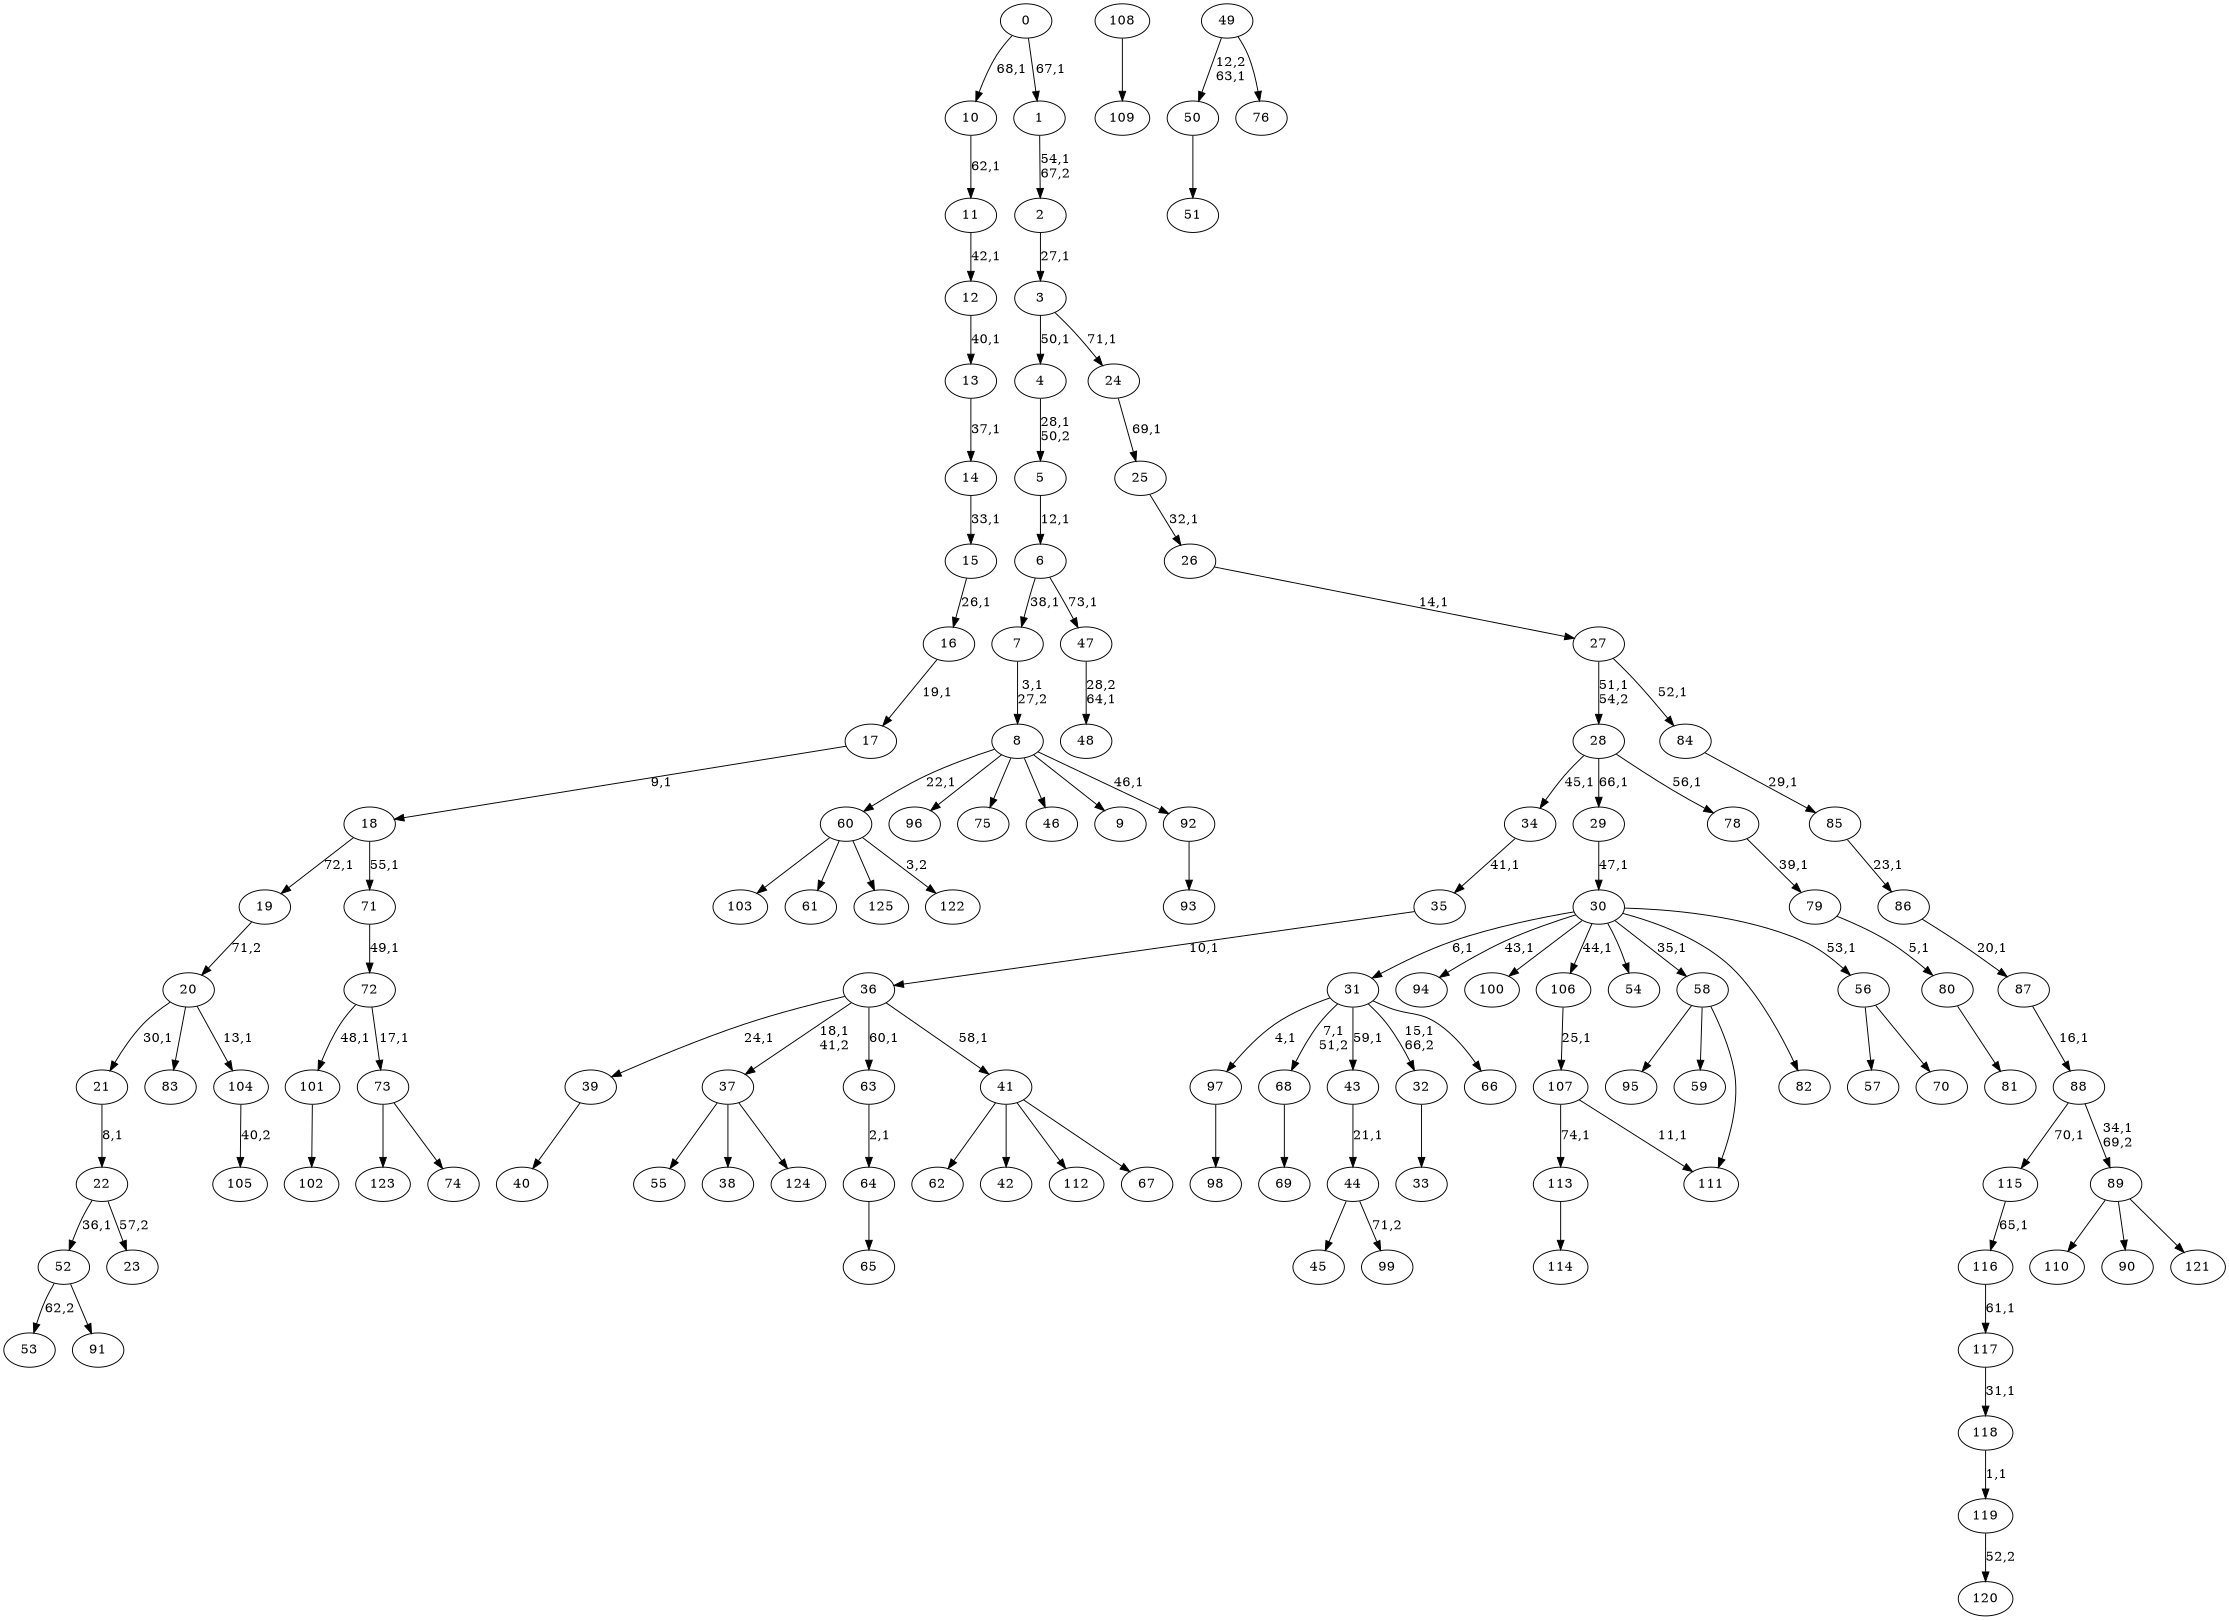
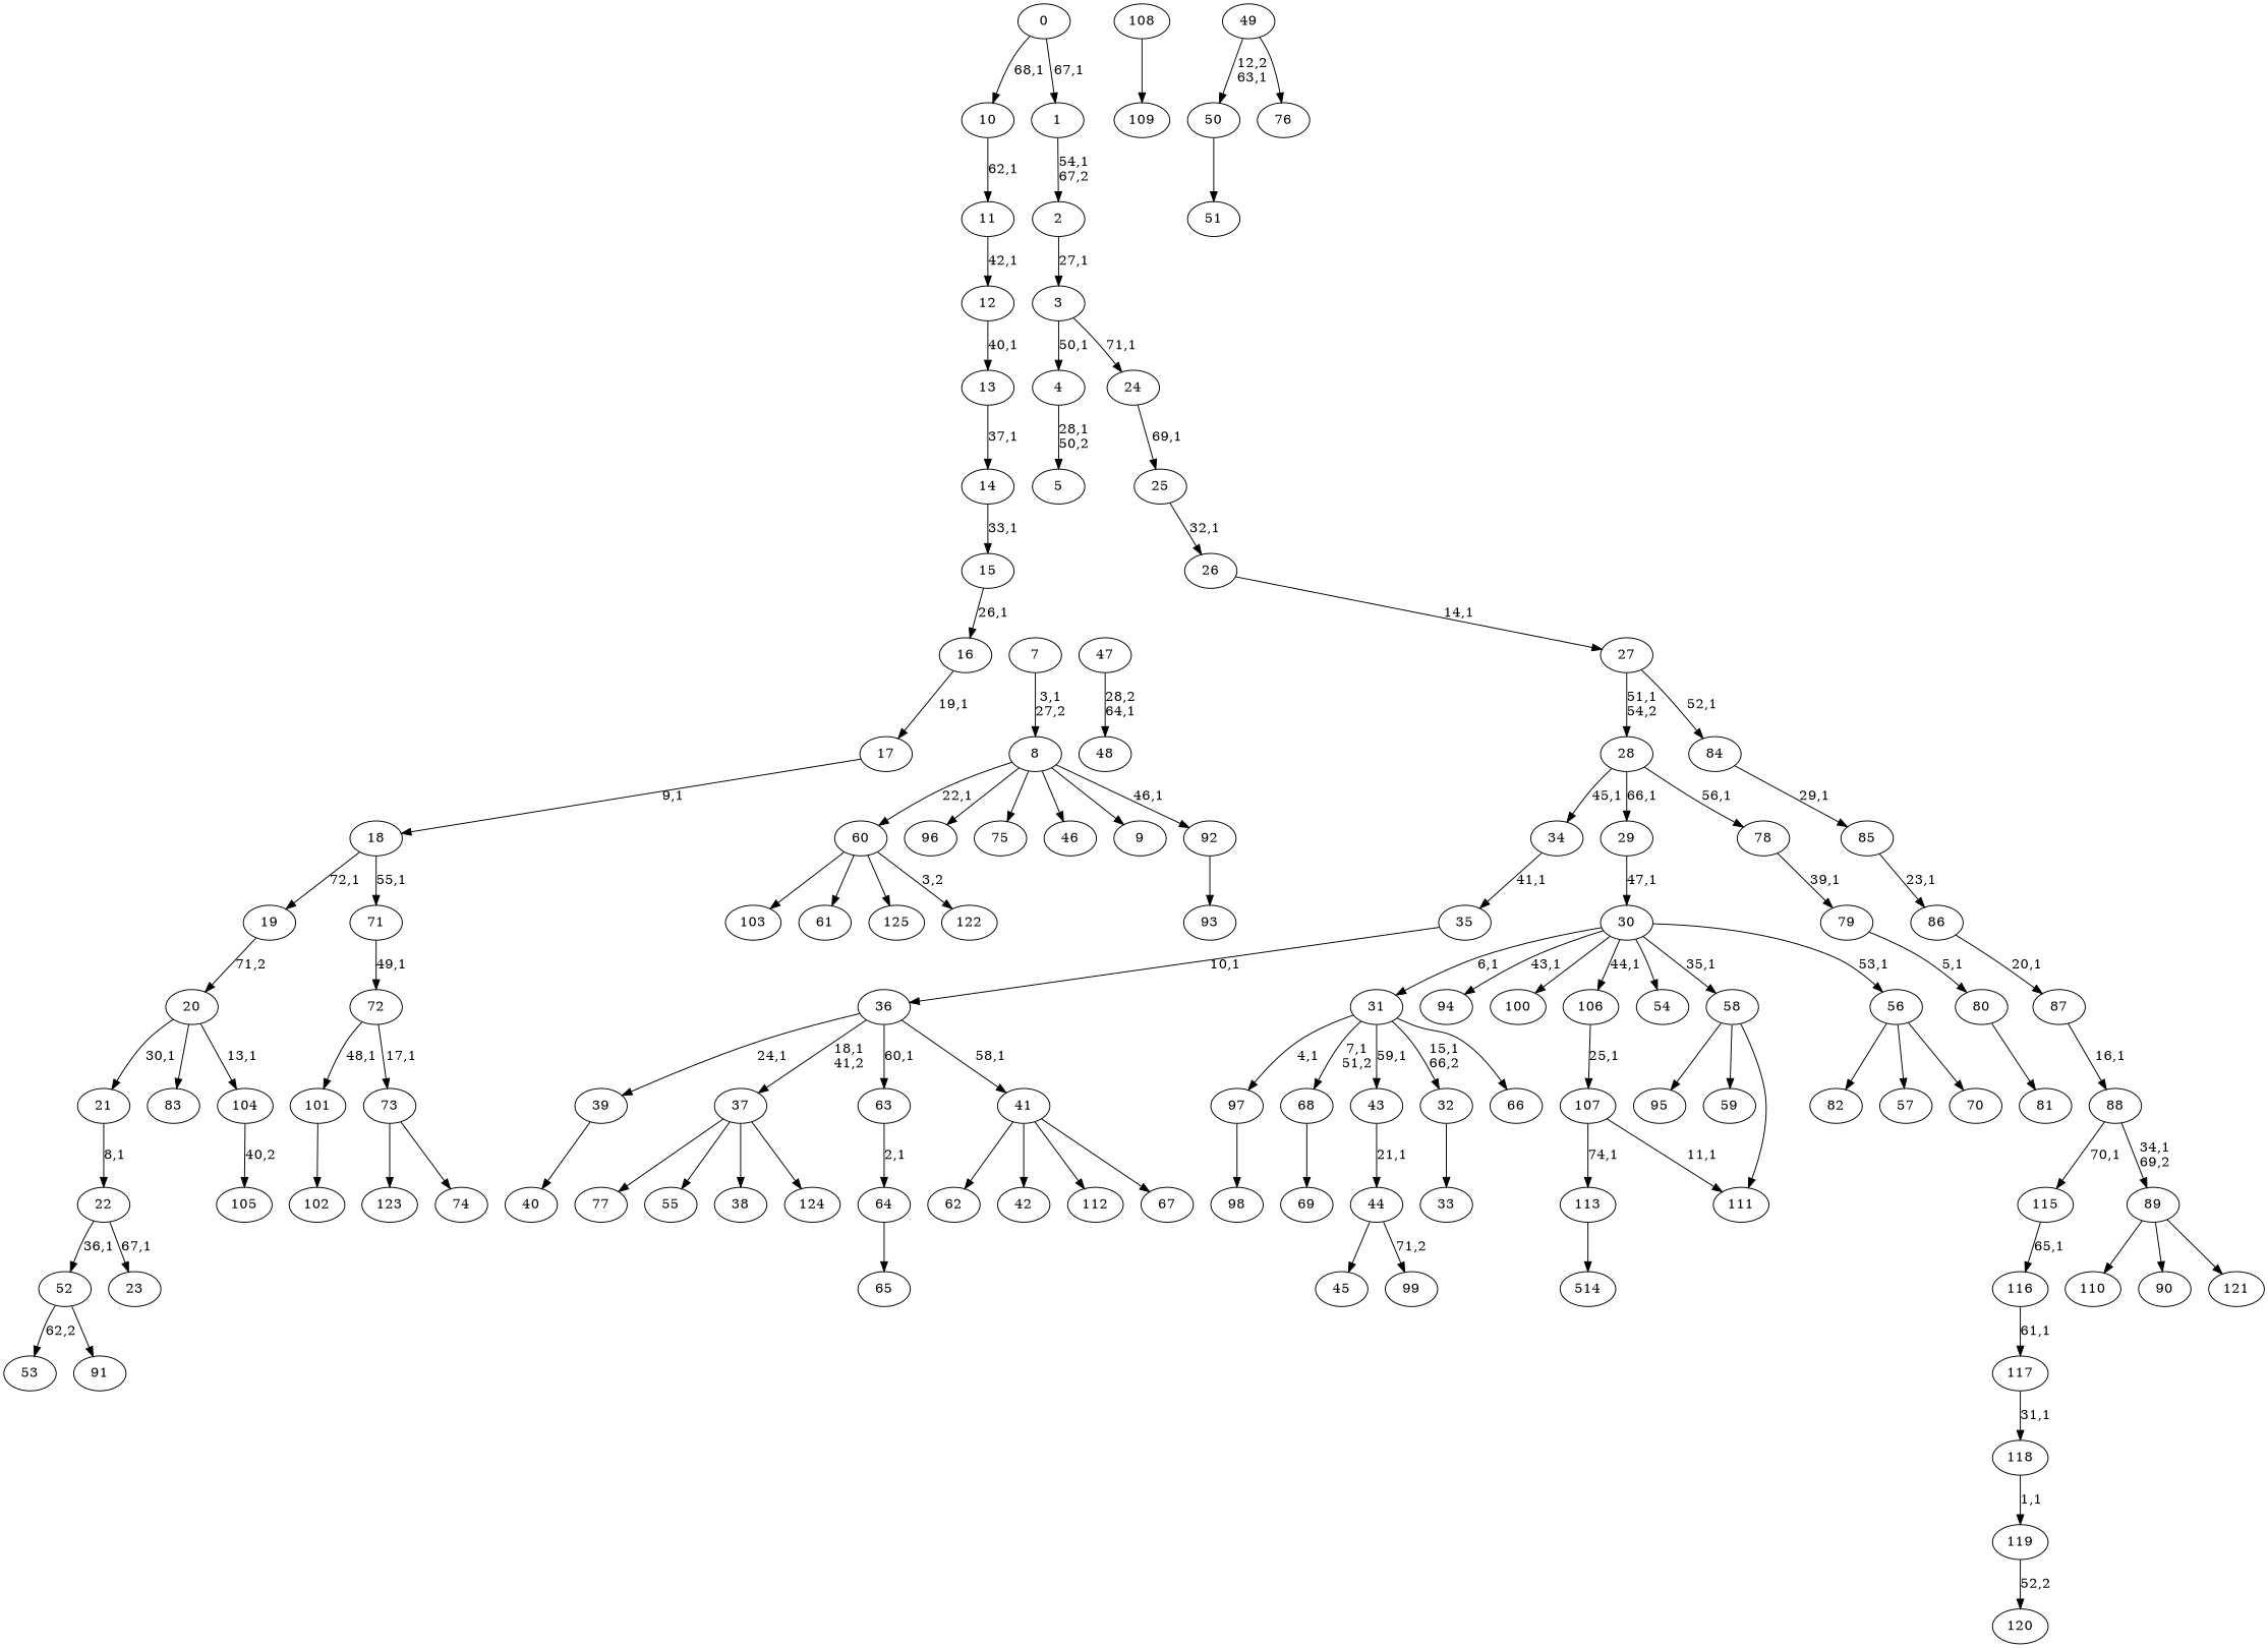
  digraph {
    119
    120
    118
    117
    116
    115
    113
-   114
+   114 [label=514]
    108
    109
    107
    111
    106
    104
    105
    101
    102
    97
    98
    92
    93
    89
    121
    110
    90
    88
    87
    86
    85
    84
    80
    81
    79
    78
    73
    123
    74
    72
    71
    68
    69
    64
    65
    63
    60
    125
    122
    103
    61
    58
    95
    59
    56
    70
    57
    52
    91
    53
    50
    51
    49
    76
    47
    48
    44
    99
    45
    43
    41
    112
    67
    62
    42
    39
    40
    37
    124
+   77
    55
    38
    36
    35
    34
    32
    33
    31
    66
    30
    94
    100
    82
    54
    29
    28
    27
    26
    25
    24
    22
    23
    21
    20
    83
    19
    18
    17
    16
    15
    14
    13
    12
    11
    10
    8
    96
    75
    46
    9
    7
-   6
    5
    4
    3
    2
    1
    0
    119 -> 120 [label="52,2"]
    118 -> 119 [label="1,1"]
    117 -> 118 [label="31,1"]
    116 -> 117 [label="61,1"]
    115 -> 116 [label="65,1"]
    113 -> 114
    108 -> 109
    107 -> 113 [label="74,1"]
    107 -> 111 [label="11,1"]
    106 -> 107 [label="25,1"]
    104 -> 105 [label="40,2"]
    101 -> 102
    97 -> 98
    92 -> 93
    89 -> 121
    89 -> 110
    89 -> 90
    88 -> 115 [label="70,1"]
    88 -> 89 [label="34,1\n69,2"]
    87 -> 88 [label="16,1"]
    86 -> 87 [label="20,1"]
    85 -> 86 [label="23,1"]
    84 -> 85 [label="29,1"]
    80 -> 81
    79 -> 80 [label="5,1"]
    78 -> 79 [label="39,1"]
    73 -> 123
    73 -> 74
    72 -> 101 [label="48,1"]
    72 -> 73 [label="17,1"]
    71 -> 72 [label="49,1"]
    68 -> 69
    64 -> 65
    63 -> 64 [label="2,1"]
    60 -> 125
    60 -> 122 [label="3,2"]
    60 -> 103
    60 -> 61
    58 -> 111
    58 -> 95
    58 -> 59
    56 -> 70
    56 -> 57
    52 -> 91
    52 -> 53 [label="62,2"]
    50 -> 51
    49 -> 50 [label="12,2\n63,1"]
    49 -> 76
    47 -> 48 [label="28,2\n64,1"]
    44 -> 99 [label="71,2"]
    44 -> 45
    43 -> 44 [label="21,1"]
    41 -> 112
    41 -> 67
    41 -> 62
    41 -> 42
    39 -> 40
    37 -> 124
+   37 -> 77
    37 -> 55
    37 -> 38
    36 -> 63 [label="60,1"]
    36 -> 41 [label="58,1"]
    36 -> 39 [label="24,1"]
    36 -> 37 [label="18,1\n41,2"]
    35 -> 36 [label="10,1"]
    34 -> 35 [label="41,1"]
    32 -> 33
    31 -> 97 [label="4,1"]
    31 -> 68 [label="7,1\n51,2"]
    31 -> 43 [label="59,1"]
    31 -> 32 [label="15,1\n66,2"]
    31 -> 66
    30 -> 106 [label="44,1"]
    30 -> 58 [label="35,1"]
    30 -> 56 [label="53,1"]
    30 -> 31 [label="6,1"]
    30 -> 94 [label="43,1"]
    30 -> 100
-   30 -> 82
+   56 -> 82
    30 -> 54
    29 -> 30 [label="47,1"]
    28 -> 78 [label="56,1"]
    28 -> 34 [label="45,1"]
    28 -> 29 [label="66,1"]
    27 -> 84 [label="52,1"]
    27 -> 28 [label="51,1\n54,2"]
    26 -> 27 [label="14,1"]
    25 -> 26 [label="32,1"]
    24 -> 25 [label="69,1"]
    22 -> 52 [label="36,1"]
-   22 -> 23 [label="57,2"]
+   22 -> 23 [label="67,1"]
    21 -> 22 [label="8,1"]
    20 -> 104 [label="13,1"]
    20 -> 21 [label="30,1"]
    20 -> 83
    19 -> 20 [label="71,2"]
    18 -> 71 [label="55,1"]
    18 -> 19 [label="72,1"]
    17 -> 18 [label="9,1"]
    16 -> 17 [label="19,1"]
    15 -> 16 [label="26,1"]
    14 -> 15 [label="33,1"]
    13 -> 14 [label="37,1"]
    12 -> 13 [label="40,1"]
    11 -> 12 [label="42,1"]
    10 -> 11 [label="62,1"]
    8 -> 92 [label="46,1"]
    8 -> 60 [label="22,1"]
    8 -> 96
    8 -> 75
    8 -> 46
    8 -> 9
    7 -> 8 [label="3,1\n27,2"]
-   6 -> 47 [label="73,1"]
-   6 -> 7 [label="38,1"]
-   5 -> 6 [label="12,1"]
    4 -> 5 [label="28,1\n50,2"]
    3 -> 24 [label="71,1"]
    3 -> 4 [label="50,1"]
    2 -> 3 [label="27,1"]
    1 -> 2 [label="54,1\n67,2"]
    0 -> 10 [label="68,1"]
    0 -> 1 [label="67,1"]
  }
